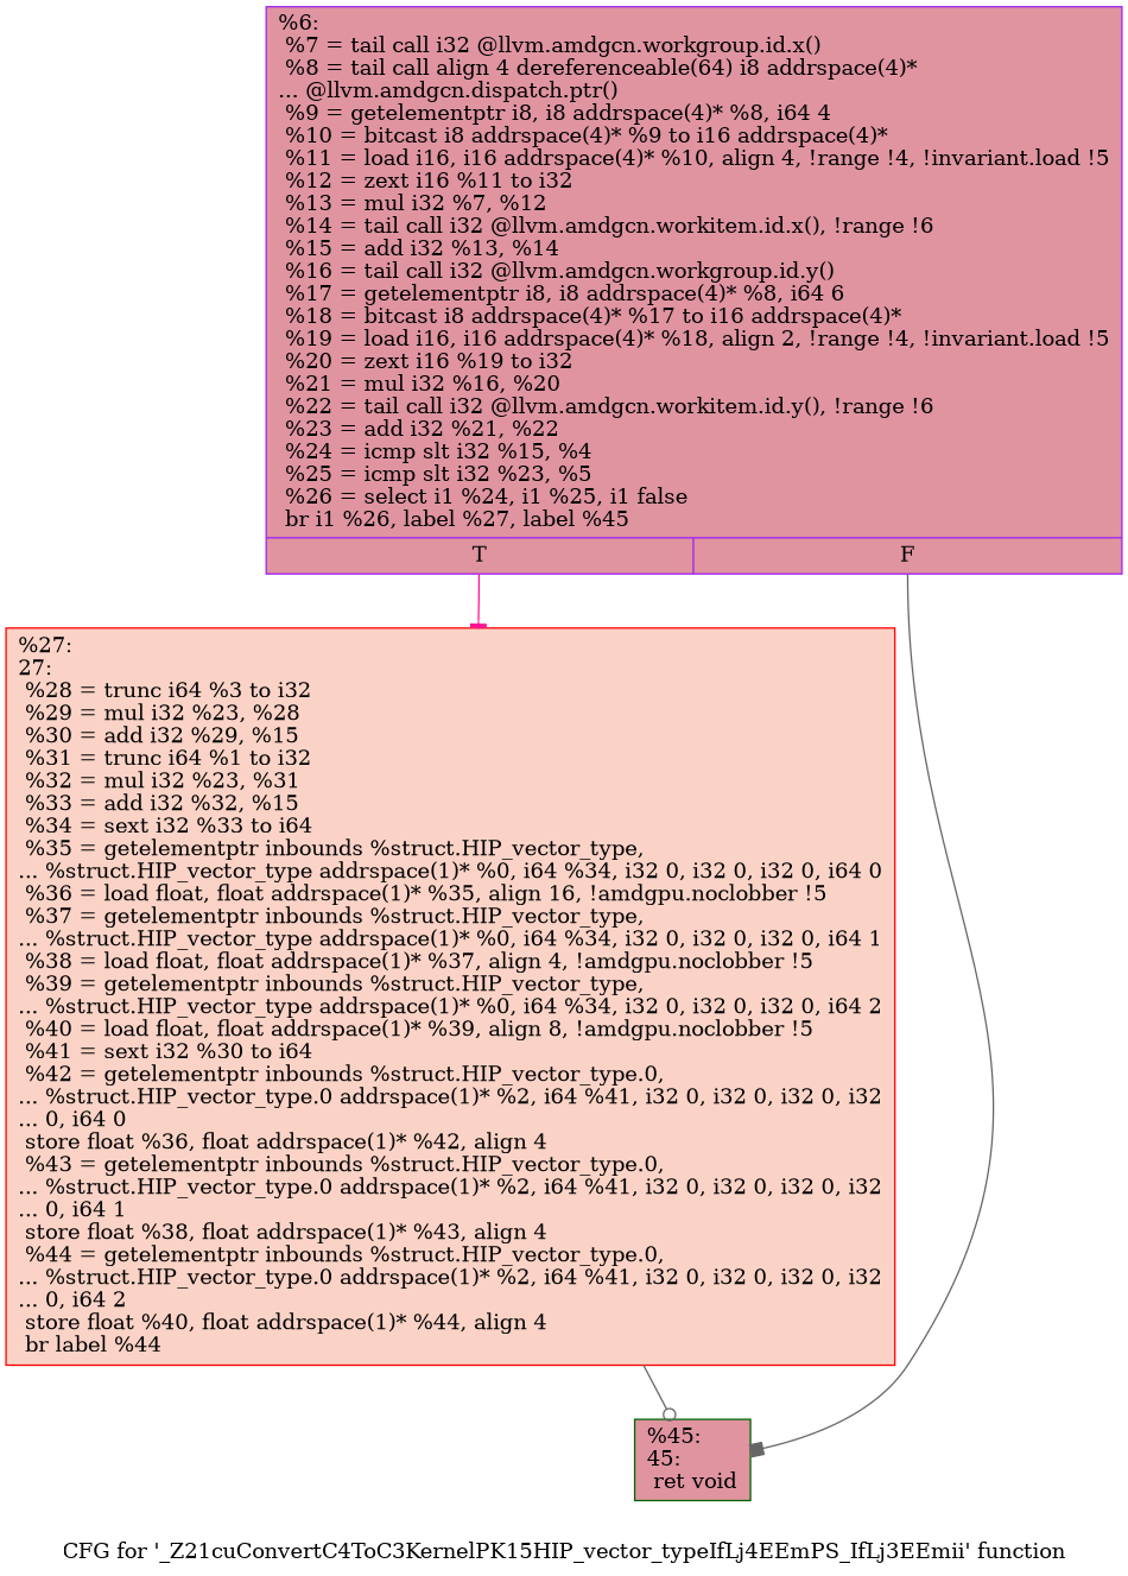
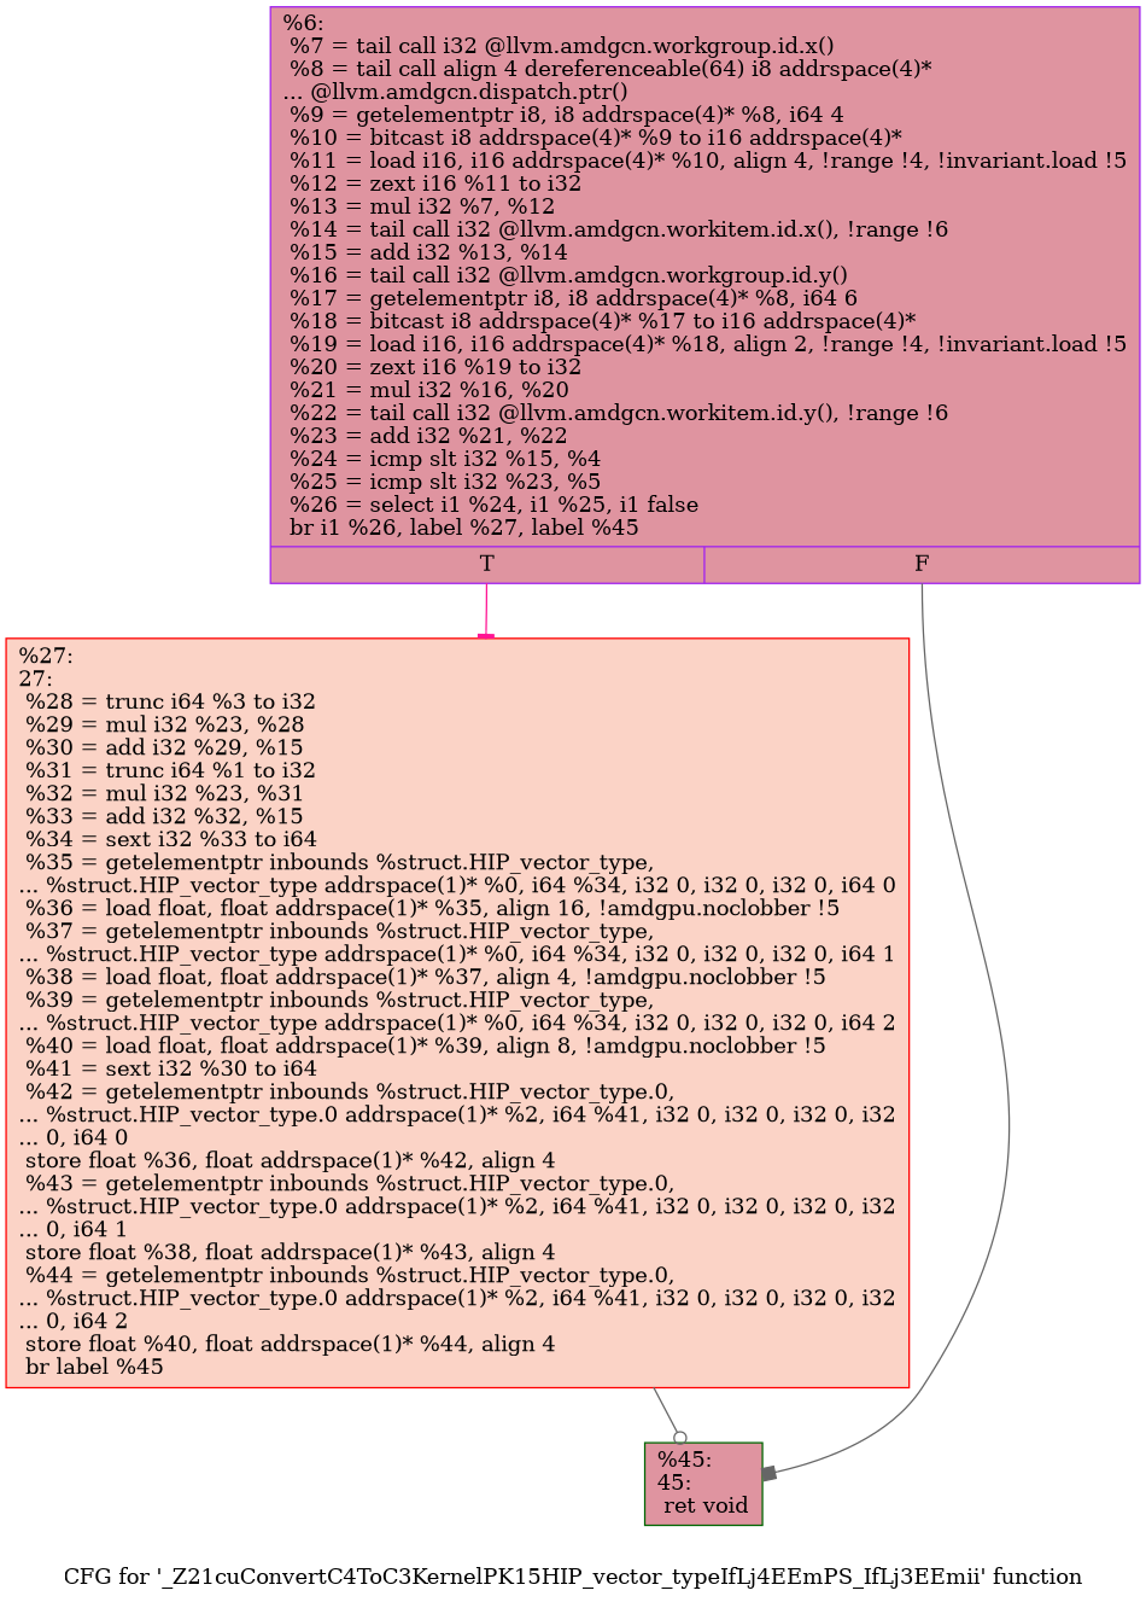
  digraph {
    label="CFG for '_Z21cuConvertC4ToC3KernelPK15HIP_vector_typeIfLj4EEmPS_IfLj3EEmii' function"
    node [fillcolor="#b70d2870" shape=record style=filled]
    edge [color=gray40]
    n1 [color=purple label="{%6:\l  %7 = tail call i32 @llvm.amdgcn.workgroup.id.x()\l  %8 = tail call align 4 dereferenceable(64) i8 addrspace(4)*\l... @llvm.amdgcn.dispatch.ptr()\l  %9 = getelementptr i8, i8 addrspace(4)* %8, i64 4\l  %10 = bitcast i8 addrspace(4)* %9 to i16 addrspace(4)*\l  %11 = load i16, i16 addrspace(4)* %10, align 4, !range !4, !invariant.load !5\l  %12 = zext i16 %11 to i32\l  %13 = mul i32 %7, %12\l  %14 = tail call i32 @llvm.amdgcn.workitem.id.x(), !range !6\l  %15 = add i32 %13, %14\l  %16 = tail call i32 @llvm.amdgcn.workgroup.id.y()\l  %17 = getelementptr i8, i8 addrspace(4)* %8, i64 6\l  %18 = bitcast i8 addrspace(4)* %17 to i16 addrspace(4)*\l  %19 = load i16, i16 addrspace(4)* %18, align 2, !range !4, !invariant.load !5\l  %20 = zext i16 %19 to i32\l  %21 = mul i32 %16, %20\l  %22 = tail call i32 @llvm.amdgcn.workitem.id.y(), !range !6\l  %23 = add i32 %21, %22\l  %24 = icmp slt i32 %15, %4\l  %25 = icmp slt i32 %23, %5\l  %26 = select i1 %24, i1 %25, i1 false\l  br i1 %26, label %27, label %45\l|{<s0>T|<s1>F}}"]
-   n2 [color=red fillcolor="#f59c7d70" label="{%27:\l27:                                               \l  %28 = trunc i64 %3 to i32\l  %29 = mul i32 %23, %28\l  %30 = add i32 %29, %15\l  %31 = trunc i64 %1 to i32\l  %32 = mul i32 %23, %31\l  %33 = add i32 %32, %15\l  %34 = sext i32 %33 to i64\l  %35 = getelementptr inbounds %struct.HIP_vector_type,\l... %struct.HIP_vector_type addrspace(1)* %0, i64 %34, i32 0, i32 0, i32 0, i64 0\l  %36 = load float, float addrspace(1)* %35, align 16, !amdgpu.noclobber !5\l  %37 = getelementptr inbounds %struct.HIP_vector_type,\l... %struct.HIP_vector_type addrspace(1)* %0, i64 %34, i32 0, i32 0, i32 0, i64 1\l  %38 = load float, float addrspace(1)* %37, align 4, !amdgpu.noclobber !5\l  %39 = getelementptr inbounds %struct.HIP_vector_type,\l... %struct.HIP_vector_type addrspace(1)* %0, i64 %34, i32 0, i32 0, i32 0, i64 2\l  %40 = load float, float addrspace(1)* %39, align 8, !amdgpu.noclobber !5\l  %41 = sext i32 %30 to i64\l  %42 = getelementptr inbounds %struct.HIP_vector_type.0,\l... %struct.HIP_vector_type.0 addrspace(1)* %2, i64 %41, i32 0, i32 0, i32 0, i32\l... 0, i64 0\l  store float %36, float addrspace(1)* %42, align 4\l  %43 = getelementptr inbounds %struct.HIP_vector_type.0,\l... %struct.HIP_vector_type.0 addrspace(1)* %2, i64 %41, i32 0, i32 0, i32 0, i32\l... 0, i64 1\l  store float %38, float addrspace(1)* %43, align 4\l  %44 = getelementptr inbounds %struct.HIP_vector_type.0,\l... %struct.HIP_vector_type.0 addrspace(1)* %2, i64 %41, i32 0, i32 0, i32 0, i32\l... 0, i64 2\l  store float %40, float addrspace(1)* %44, align 4\l  br label %44\l}"]
+   n2 [color=red fillcolor="#f59c7d70" label="{%27:\l27:                                               \l  %28 = trunc i64 %3 to i32\l  %29 = mul i32 %23, %28\l  %30 = add i32 %29, %15\l  %31 = trunc i64 %1 to i32\l  %32 = mul i32 %23, %31\l  %33 = add i32 %32, %15\l  %34 = sext i32 %33 to i64\l  %35 = getelementptr inbounds %struct.HIP_vector_type,\l... %struct.HIP_vector_type addrspace(1)* %0, i64 %34, i32 0, i32 0, i32 0, i64 0\l  %36 = load float, float addrspace(1)* %35, align 16, !amdgpu.noclobber !5\l  %37 = getelementptr inbounds %struct.HIP_vector_type,\l... %struct.HIP_vector_type addrspace(1)* %0, i64 %34, i32 0, i32 0, i32 0, i64 1\l  %38 = load float, float addrspace(1)* %37, align 4, !amdgpu.noclobber !5\l  %39 = getelementptr inbounds %struct.HIP_vector_type,\l... %struct.HIP_vector_type addrspace(1)* %0, i64 %34, i32 0, i32 0, i32 0, i64 2\l  %40 = load float, float addrspace(1)* %39, align 8, !amdgpu.noclobber !5\l  %41 = sext i32 %30 to i64\l  %42 = getelementptr inbounds %struct.HIP_vector_type.0,\l... %struct.HIP_vector_type.0 addrspace(1)* %2, i64 %41, i32 0, i32 0, i32 0, i32\l... 0, i64 0\l  store float %36, float addrspace(1)* %42, align 4\l  %43 = getelementptr inbounds %struct.HIP_vector_type.0,\l... %struct.HIP_vector_type.0 addrspace(1)* %2, i64 %41, i32 0, i32 0, i32 0, i32\l... 0, i64 1\l  store float %38, float addrspace(1)* %43, align 4\l  %44 = getelementptr inbounds %struct.HIP_vector_type.0,\l... %struct.HIP_vector_type.0 addrspace(1)* %2, i64 %41, i32 0, i32 0, i32 0, i32\l... 0, i64 2\l  store float %40, float addrspace(1)* %44, align 4\l  br label %45\l}"]
    n3 [color=darkgreen label="{%45:\l45:                                               \l  ret void\l}"]
    n1 -> n2 [tailport=s0 color=deeppink arrowhead=tee]
    n1 -> n3 [tailport=s1 arrowhead=box]
    n2 -> n3 [arrowhead=odot]
  }
